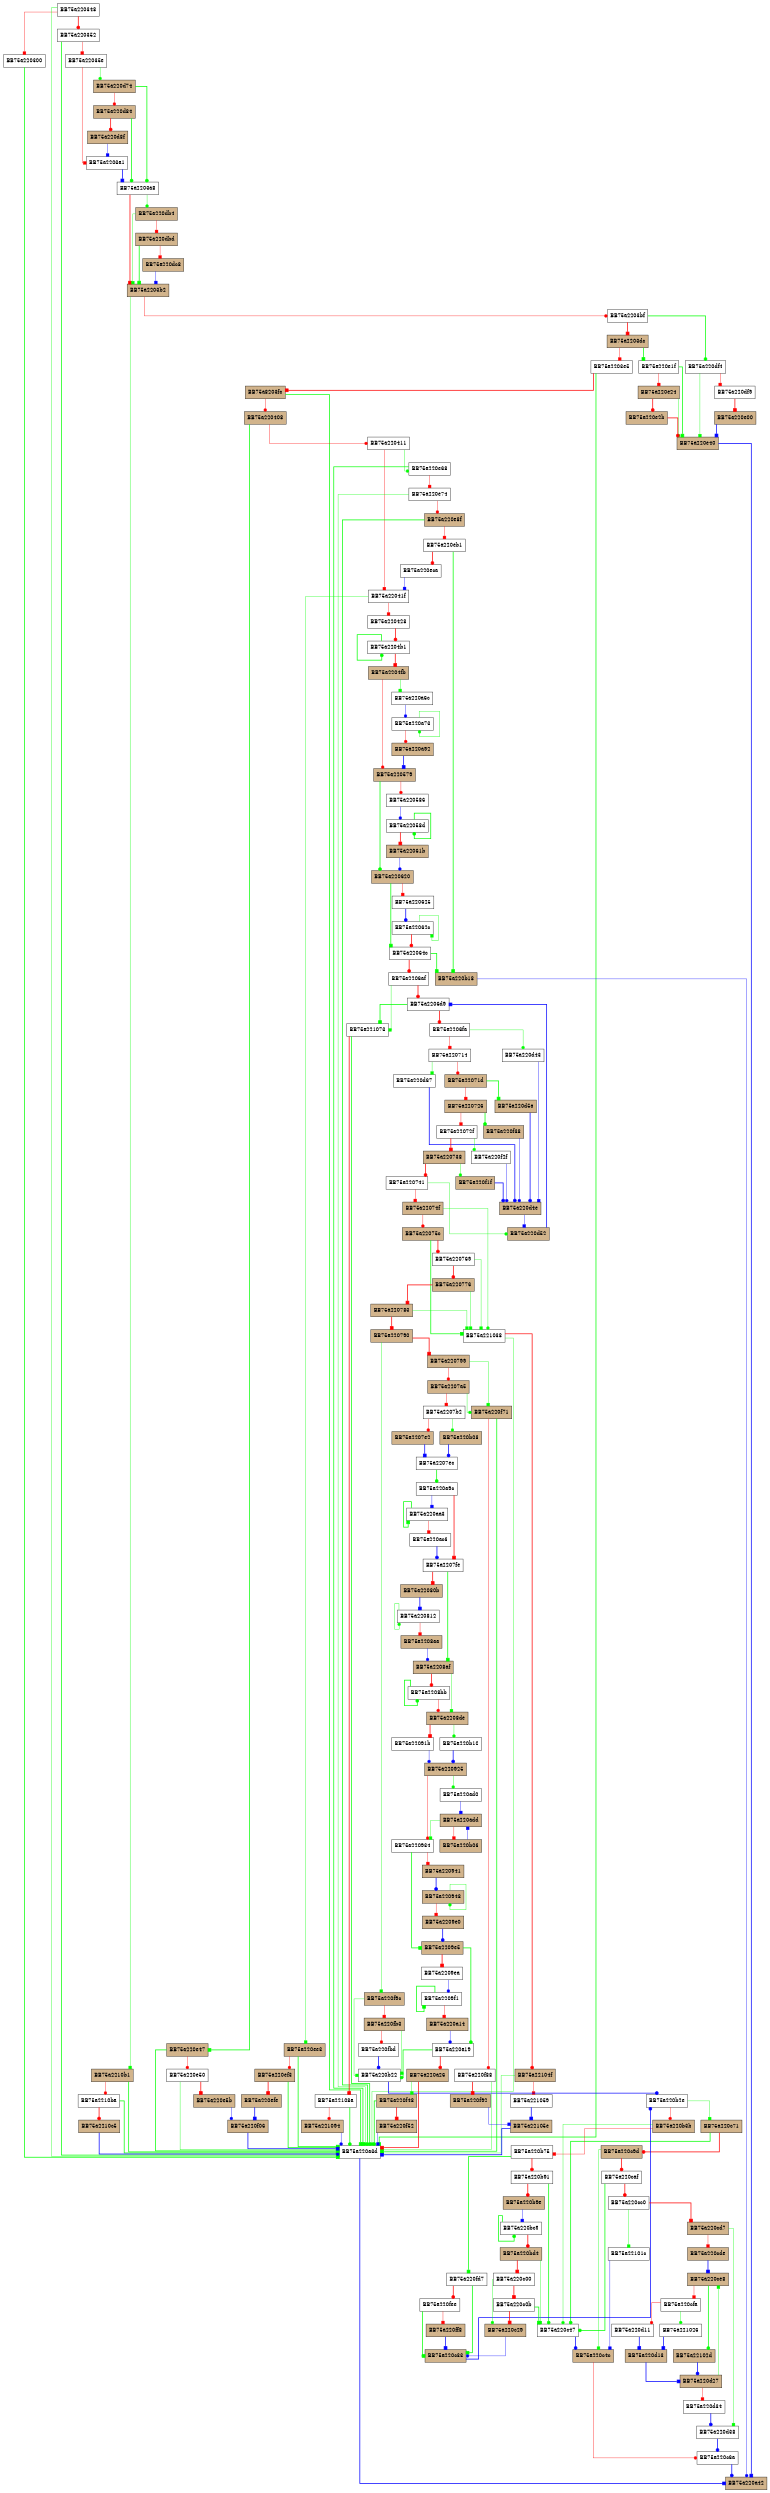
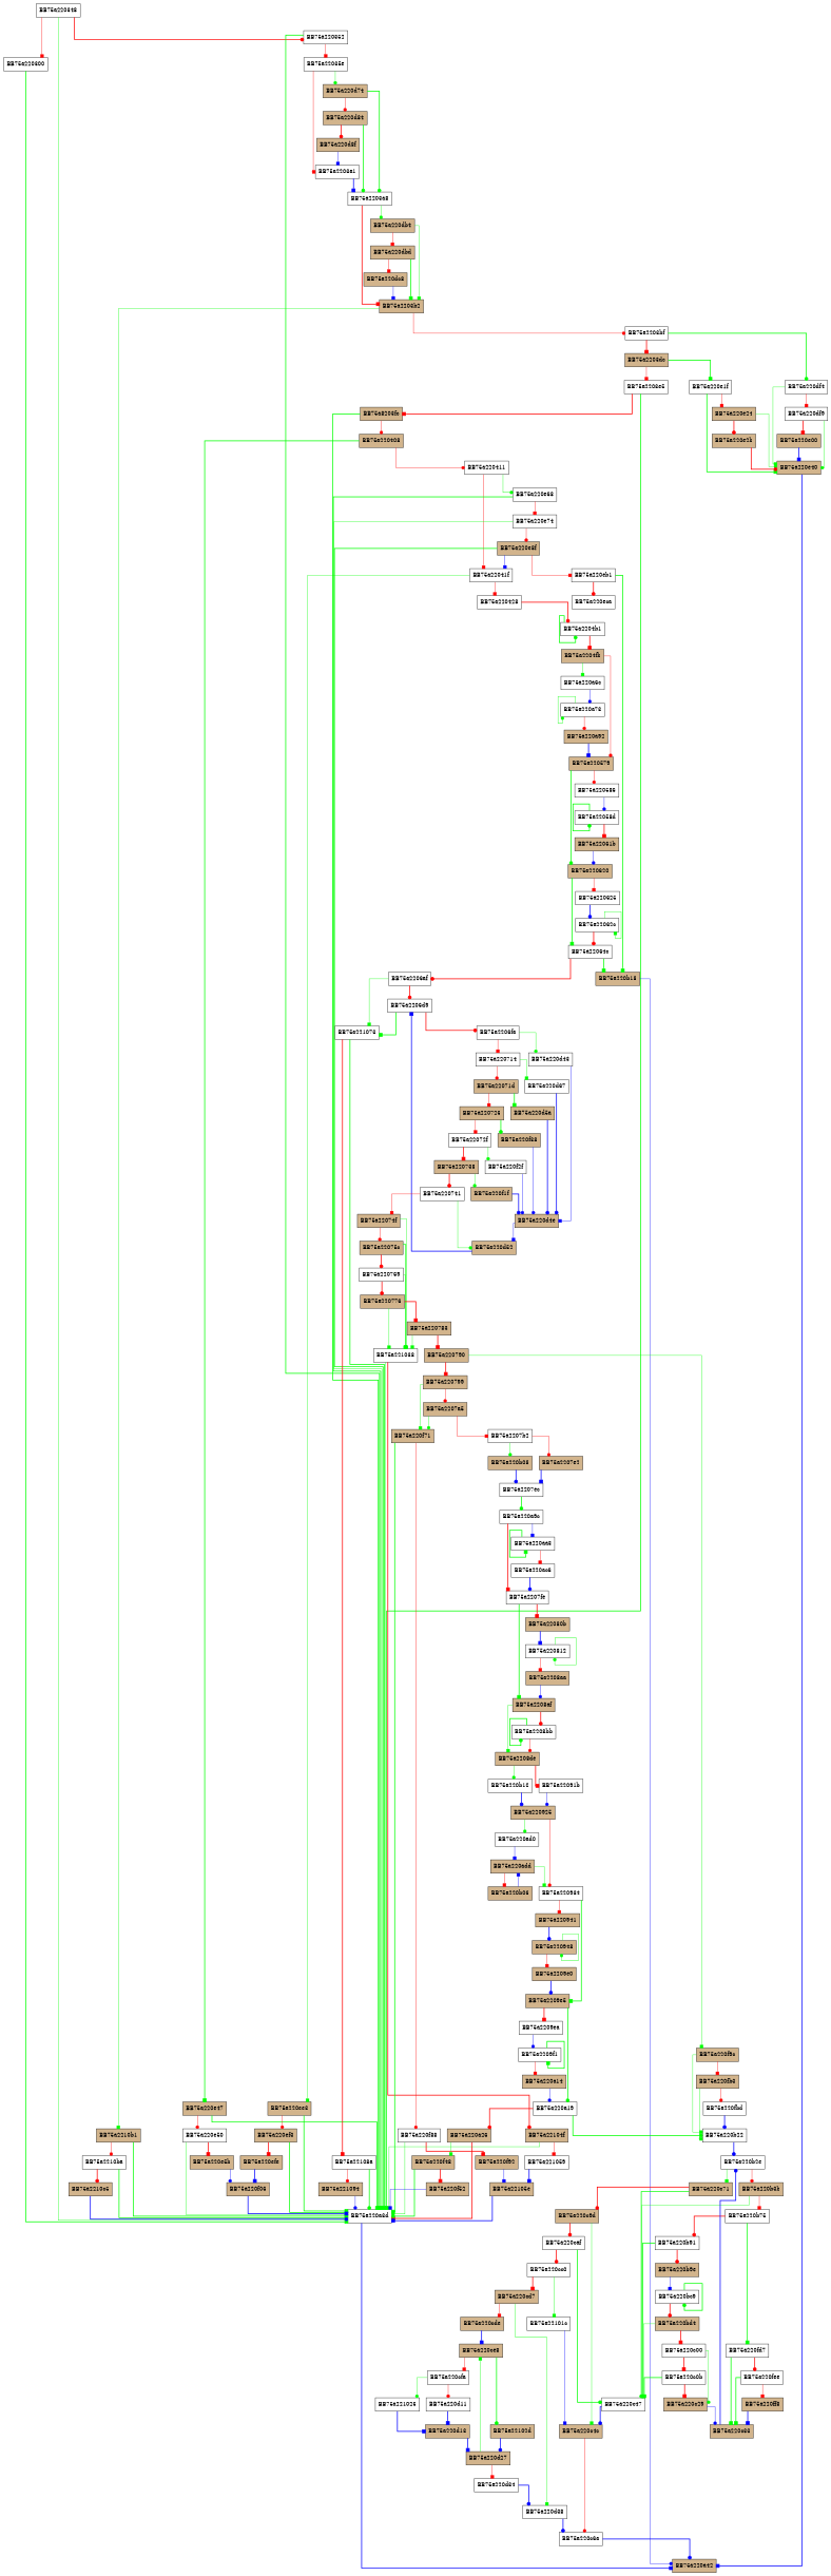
  digraph {
    splines=ortho
    node [fillcolor=tan shape=box style=filled]
    edge [arrowhead=box color=red style=bold]
    BB75a220300 [fillcolor=white]
    BB75a220a3d [fillcolor=white]
    BB75a220a42
    BB75a220348 [fillcolor=white]
    BB75a220352 [fillcolor=white]
    BB75a22035e [fillcolor=white]
    BB75a220d74
    BB75a2203a1 [fillcolor=white]
    BB75a2203a8 [fillcolor=white]
    BB75a220d84
    BB75a220db4
    BB75a2203b2
    BB75a220d8f
    BB75a220dbd
    BB75a2210b1
    BB75a2203bf [fillcolor=white]
    BB75a220dc8
    BB75a2210ba [fillcolor=white]
    BB75a220df4 [fillcolor=white]
    BB75a2203dc
    BB75a2210c5
    BB75a220e40
    BB75a220df9 [fillcolor=white]
    BB75a220e1f [fillcolor=white]
    BB75a2203e5 [fillcolor=white]
    BB75a220e00
    BB75a220e24
    n28 [label=BB75a8203fc]
    BB75a220e2b
    BB75a220408
    BB75a220e47
    BB75a220411 [fillcolor=white]
    BB75a220e50 [fillcolor=white]
    BB75a220e68 [fillcolor=white]
    BB75a22041f [fillcolor=white]
    BB75a220e5b
    BB75a220e74 [fillcolor=white]
    BB75a220ee3
    BB75a220428 [fillcolor=white]
    BB75a220e8f
    BB75a220ef3
    BB75a2204b1 [fillcolor=white]
    BB75a220efe
    BB75a2204fb
    BB75a220a6c [fillcolor=white]
    BB75a220579
    BB75a220a73 [fillcolor=white]
    BB75a220620
    BB75a220586 [fillcolor=white]
    BB75a220a92
    BB75a22064c [fillcolor=white]
    BB75a220625 [fillcolor=white]
    BB75a22058d [fillcolor=white]
    BB75a220b18
    BB75a2206af [fillcolor=white]
    BB75a22062c [fillcolor=white]
    BB75a22061b
    BB75a221073 [fillcolor=white]
    BB75a2206d9 [fillcolor=white]
    BB75a22108a [fillcolor=white]
    BB75a2206fa [fillcolor=white]
    BB75a221094
    BB75a220d43 [fillcolor=white]
    BB75a220714 [fillcolor=white]
    BB75a220d4e
    BB75a220d67 [fillcolor=white]
    BB75a22071d
    BB75a220d52
    BB75a220d5a
    BB75a220726
    BB75a220f38
    BB75a22072f [fillcolor=white]
    BB75a220f2f [fillcolor=white]
    BB75a220738
    BB75a220f1f
    BB75a220741 [fillcolor=white]
    BB75a22074f
    BB75a221038 [fillcolor=white]
    BB75a22075c
    BB75a22104f
    BB75a220769 [fillcolor=white]
    BB75a221059 [fillcolor=white]
    BB75a220776
    BB75a220783
    BB75a220790
    BB75a220f9c
    BB75a220799
    BB75a220b22 [fillcolor=white]
    BB75a220fb3
    BB75a220f71
    BB75a2207a5
    BB75a220b2e [fillcolor=white]
    BB75a220fbd [fillcolor=white]
    BB75a220f88 [fillcolor=white]
    BB75a2207b2 [fillcolor=white]
    BB75a220f92
    BB75a220b08
    BB75a2207e2
    BB75a2207ec [fillcolor=white]
    BB75a220a9c [fillcolor=white]
    BB75a2207fe [fillcolor=white]
    BB75a220aa3 [fillcolor=white]
    BB75a2208af
    BB75a22080b
    BB75a220ac6 [fillcolor=white]
    BB75a2208de
    BB75a2208bb [fillcolor=white]
    BB75a220812 [fillcolor=white]
    BB75a220b10 [fillcolor=white]
    BB75a22091b [fillcolor=white]
    BB75a2208aa
    BB75a220925
    BB75a220ad0 [fillcolor=white]
    BB75a220934 [fillcolor=white]
    BB75a220add
    BB75a2209e5
    BB75a220941
    BB75a220b06
    BB75a220a19 [fillcolor=white]
    BB75a2209ea [fillcolor=white]
    BB75a220948
    BB75a220a26
    BB75a2209f1 [fillcolor=white]
    BB75a2209e0
    BB75a220f48
    BB75a220a14
    BB75a220c71
    BB75a220b3b
    BB75a220f52
    BB75a220c47 [fillcolor=white]
    BB75a220c9d
    BB75a220b75 [fillcolor=white]
    BB75a220c4c
    BB75a220caf [fillcolor=white]
    BB75a220fd7 [fillcolor=white]
    BB75a220b91 [fillcolor=white]
    BB75a220c6a [fillcolor=white]
    BB75a220c33
    BB75a220fee [fillcolor=white]
    BB75a220b9e
    BB75a220ff8
    BB75a220bc9 [fillcolor=white]
    BB75a220bd4
    BB75a220c00 [fillcolor=white]
    BB75a220c29
    BB75a220c0b [fillcolor=white]
    BB75a220cc0 [fillcolor=white]
    BB75a22101c [fillcolor=white]
    BB75a220cd7
    BB75a220d38 [fillcolor=white]
    BB75a220cde
    BB75a220ce8
    BB75a22102d
    BB75a220cfa [fillcolor=white]
    BB75a220d27
    BB75a221026 [fillcolor=white]
    BB75a220d11 [fillcolor=white]
    BB75a220d34 [fillcolor=white]
    BB75a220d13
    BB75a220f06
    BB75a220eb1 [fillcolor=white]
    BB75a220eca [fillcolor=white]
    BB75a22105e
    BB75a220300 -> BB75a220a3d [color=green]
    BB75a220a3d -> BB75a220a42 [color=blue]
    BB75a220348 -> BB75a220300 [style=solid]
    BB75a220348 -> BB75a220a3d [arrowhead=dot color=green style=solid]
    BB75a220348 -> BB75a220352 [arrowhead=dot]
    BB75a220352 -> BB75a220a3d [color=green]
    BB75a220352 -> BB75a22035e [style=solid]
    BB75a22035e -> BB75a220d74 [arrowhead=dot color=green style=solid]
    BB75a22035e -> BB75a2203a1 [style=solid]
    BB75a220d74 -> BB75a2203a8 [arrowhead=dot color=green]
    BB75a220d74 -> BB75a220d84 [arrowhead=dot style=solid]
    BB75a2203a1 -> BB75a2203a8 [color=blue]
    BB75a2203a8 -> BB75a220db4 [arrowhead=dot color=green style=solid]
    BB75a2203a8 -> BB75a2203b2
    BB75a220d84 -> BB75a2203a8 [arrowhead=dot color=green]
    BB75a220d84 -> BB75a220d8f [arrowhead=dot]
    BB75a220db4 -> BB75a2203b2 [color=green style=solid]
    BB75a220db4 -> BB75a220dbd [style=solid]
    BB75a2203b2 -> BB75a2210b1 [color=green style=solid]
    BB75a2203b2 -> BB75a2203bf [arrowhead=dot style=solid]
    BB75a220d8f -> BB75a2203a1 [color=blue style=solid]
    BB75a220dbd -> BB75a2203b2 [color=green]
    BB75a220dbd -> BB75a220dc8 [style=solid]
    BB75a2210b1 -> BB75a220a3d [color=green]
    BB75a2210b1 -> BB75a2210ba [arrowhead=dot style=solid]
    BB75a2203bf -> BB75a220df4 [arrowhead=dot color=green]
    BB75a2203bf -> BB75a2203dc
    BB75a220dc8 -> BB75a2203b2 [color=blue style=solid]
    BB75a2210ba -> BB75a220a3d [arrowhead=dot color=green]
    BB75a2210ba -> BB75a2210c5 [arrowhead=dot]
    BB75a220df4 -> BB75a220e40 [color=green style=solid]
    BB75a220df4 -> BB75a220df9 [style=solid]
    BB75a2203dc -> BB75a220e1f [color=green]
    BB75a2203dc -> BB75a2203e5 [style=solid]
    BB75a2210c5 -> BB75a220a3d [arrowhead=dot color=blue]
    BB75a220e40 -> BB75a220a42 [color=blue]
+   BB75a220df9 -> BB75a220e40 [arrowhead=dot color=green style=solid]
    BB75a220df9 -> BB75a220e00
    BB75a220e1f -> BB75a220e40 [color=green]
    BB75a220e1f -> BB75a220e24 [style=solid]
    BB75a2203e5 -> BB75a220a3d [color=green]
    BB75a2203e5 -> n28
    BB75a220e00 -> BB75a220e40 [color=blue]
    BB75a220e24 -> BB75a220e40 [arrowhead=dot color=green style=solid]
    BB75a220e24 -> BB75a220e2b [arrowhead=dot]
    n28 -> BB75a220a3d [color=green]
    n28 -> BB75a220408 [arrowhead=dot style=solid]
    BB75a220e2b -> BB75a220e40 [arrowhead=dot]
    BB75a220408 -> BB75a220e47 [color=green]
    BB75a220408 -> BB75a220411 [arrowhead=dot style=solid]
    BB75a220e47 -> BB75a220a3d [color=green]
    BB75a220e47 -> BB75a220e50 [arrowhead=dot style=solid]
    BB75a220411 -> BB75a220e68 [arrowhead=dot color=green style=solid]
    BB75a220411 -> BB75a22041f [style=solid]
    BB75a220e50 -> BB75a220a3d [color=green style=solid]
    BB75a220e50 -> BB75a220e5b
    BB75a220e68 -> BB75a220a3d [color=green]
    BB75a220e68 -> BB75a220e74 [style=solid]
    BB75a22041f -> BB75a220ee3 [color=green style=solid]
    BB75a22041f -> BB75a220428 [style=solid]
    BB75a220e5b -> BB75a220f06 [arrowhead=dot color=blue style=solid]
    BB75a220e74 -> BB75a220a3d [color=green style=solid]
    BB75a220e74 -> BB75a220e8f [arrowhead=dot style=solid]
    BB75a220ee3 -> BB75a220a3d [color=green]
    BB75a220ee3 -> BB75a220ef3 [arrowhead=dot style=solid]
    BB75a220428 -> BB75a2204b1 [arrowhead=dot]
    BB75a220e8f -> BB75a220a3d [arrowhead=dot color=green]
    BB75a220e8f -> BB75a220eb1 [style=solid]
    BB75a220ef3 -> BB75a220a3d [arrowhead=dot color=green]
    BB75a220ef3 -> BB75a220efe
    BB75a2204b1 -> BB75a2204b1 [arrowhead=dot color=green]
    BB75a2204b1 -> BB75a2204fb
    BB75a220efe -> BB75a220f06 [color=blue]
    BB75a2204fb -> BB75a220a6c [color=green style=solid]
    BB75a2204fb -> BB75a220579 [arrowhead=dot style=solid]
    BB75a220a6c -> BB75a220a73 [arrowhead=dot color=blue style=solid]
    BB75a220579 -> BB75a220620 [arrowhead=dot color=green]
    BB75a220579 -> BB75a220586 [arrowhead=dot style=solid]
    BB75a220a73 -> BB75a220a73 [arrowhead=dot color=green style=solid]
    BB75a220a73 -> BB75a220a92 [arrowhead=dot style=solid]
    BB75a220620 -> BB75a22064c [color=green]
    BB75a220620 -> BB75a220625 [style=solid]
    BB75a220586 -> BB75a22058d [arrowhead=dot color=blue style=solid]
    BB75a220a92 -> BB75a220579 [color=blue]
    BB75a22064c -> BB75a220b18 [color=green]
    BB75a22064c -> BB75a2206af [arrowhead=dot]
    BB75a220625 -> BB75a22062c [arrowhead=dot color=blue]
    BB75a22058d -> BB75a22058d [arrowhead=dot color=green]
    BB75a22058d -> BB75a22061b
    BB75a220b18 -> BB75a220a42 [arrowhead=dot color=blue style=solid]
    BB75a2206af -> BB75a221073 [color=green style=solid]
    BB75a2206af -> BB75a2206d9 [arrowhead=dot]
    BB75a22062c -> BB75a22064c [arrowhead=dot]
    BB75a22062c -> BB75a22062c [color=green style=solid]
    BB75a22061b -> BB75a220620 [arrowhead=dot color=blue style=solid]
    BB75a221073 -> BB75a220a3d [arrowhead=dot color=green]
    BB75a221073 -> BB75a22108a
    BB75a2206d9 -> BB75a221073 [color=green]
    BB75a2206d9 -> BB75a2206fa [arrowhead=dot]
    BB75a22108a -> BB75a220a3d [arrowhead=dot color=green]
    BB75a22108a -> BB75a221094 [arrowhead=dot style=solid]
    BB75a2206fa -> BB75a220d43 [arrowhead=dot color=green style=solid]
    BB75a2206fa -> BB75a220714 [style=solid]
    BB75a221094 -> BB75a220a3d [arrowhead=dot color=blue style=solid]
    BB75a220d43 -> BB75a220d4e [color=blue style=solid]
    BB75a220714 -> BB75a220d67 [color=green style=solid]
    BB75a220714 -> BB75a22071d [arrowhead=dot style=solid]
    BB75a220d4e -> BB75a220d52 [color=blue style=solid]
    BB75a220d67 -> BB75a220d4e [arrowhead=dot color=blue]
    BB75a22071d -> BB75a220d5a [color=green]
    BB75a22071d -> BB75a220726 [style=solid]
    BB75a220d52 -> BB75a2206d9 [color=blue]
    BB75a220d5a -> BB75a220d4e [arrowhead=dot color=blue]
    BB75a220726 -> BB75a220f38 [arrowhead=dot color=green]
    BB75a220726 -> BB75a22072f [style=solid]
    BB75a220f38 -> BB75a220d4e [arrowhead=dot color=blue style=solid]
    BB75a22072f -> BB75a220f2f [arrowhead=dot color=green style=solid]
    BB75a22072f -> BB75a220738
    BB75a220f2f -> BB75a220d4e [arrowhead=dot color=blue style=solid]
    BB75a220738 -> BB75a220f1f [arrowhead=dot color=green style=solid]
    BB75a220738 -> BB75a220741 [arrowhead=dot]
    BB75a220f1f -> BB75a220d4e [arrowhead=dot color=blue]
    BB75a220741 -> BB75a220d52 [arrowhead=dot color=green style=solid]
    BB75a220741 -> BB75a22074f [style=solid]
    BB75a22074f -> BB75a221038 [arrowhead=dot color=green style=solid]
    BB75a22074f -> BB75a22075c [arrowhead=dot style=solid]
    BB75a221038 -> BB75a220a3d [color=green style=solid]
    BB75a221038 -> BB75a22104f [arrowhead=dot]
    BB75a22075c -> BB75a221038 [color=green]
    BB75a22075c -> BB75a220769 [arrowhead=dot]
    BB75a22104f -> BB75a220a3d [arrowhead=dot color=green style=solid]
    BB75a22104f -> BB75a221059 [style=solid]
    BB75a220769 -> BB75a221038 [color=green style=solid]
    BB75a220769 -> BB75a220776 [arrowhead=dot]
    BB75a221059 -> BB75a22105e [color=blue]
    BB75a220776 -> BB75a221038 [color=green style=solid]
    BB75a220776 -> BB75a220783
    BB75a220783 -> BB75a221038 [color=green style=solid]
    BB75a220783 -> BB75a220790
    BB75a220790 -> BB75a220f9c [color=green style=solid]
    BB75a220790 -> BB75a220799
    BB75a220f9c -> BB75a220b22 [color=green style=solid]
    BB75a220f9c -> BB75a220fb3 [style=solid]
    BB75a220799 -> BB75a220f71 [color=green style=solid]
    BB75a220799 -> BB75a2207a5 [arrowhead=dot style=solid]
    BB75a220b22 -> BB75a220b2e [arrowhead=dot color=blue]
    BB75a220fb3 -> BB75a220b22 [color=green style=solid]
    BB75a220fb3 -> BB75a220fbd [arrowhead=dot style=solid]
    BB75a220f71 -> BB75a220a3d [color=green]
    BB75a220f71 -> BB75a220f88 [arrowhead=dot style=solid]
    BB75a2207a5 -> BB75a220f71 [arrowhead=dot color=green style=solid]
    BB75a2207a5 -> BB75a2207b2 [style=solid]
    BB75a220b2e -> BB75a220c71 [color=green style=solid]
    BB75a220b2e -> BB75a220b3b [arrowhead=dot style=solid]
    BB75a220fbd -> BB75a220b22 [arrowhead=dot color=blue]
    BB75a220f88 -> BB75a220a3d [arrowhead=dot color=green style=solid]
    BB75a220f88 -> BB75a220f92
    BB75a2207b2 -> BB75a220b08 [arrowhead=dot color=green style=solid]
    BB75a2207b2 -> BB75a2207e2 [arrowhead=dot style=solid]
    BB75a220f92 -> BB75a22105e [color=blue style=solid]
    BB75a220b08 -> BB75a2207ec [arrowhead=dot color=blue]
    BB75a2207e2 -> BB75a2207ec [color=blue]
    BB75a2207ec -> BB75a220a9c [arrowhead=dot color=green]
    BB75a220a9c -> BB75a2207fe
    BB75a220a9c -> BB75a220aa3 [color=blue style=solid]
    BB75a2207fe -> BB75a2208af [color=green]
    BB75a2207fe -> BB75a22080b
    BB75a220aa3 -> BB75a220aa3 [color=green]
    BB75a220aa3 -> BB75a220ac6 [style=solid]
    BB75a2208af -> BB75a2208de [color=green style=solid]
    BB75a2208af -> BB75a2208bb [arrowhead=dot]
    BB75a22080b -> BB75a220812 [color=blue]
    BB75a220ac6 -> BB75a2207fe [arrowhead=dot color=blue]
    BB75a2208de -> BB75a220b10 [arrowhead=dot color=green style=solid]
    BB75a2208de -> BB75a22091b
    BB75a2208bb -> BB75a2208de [arrowhead=dot style=solid]
    BB75a2208bb -> BB75a2208bb [arrowhead=dot color=green]
    BB75a220812 -> BB75a220812 [arrowhead=dot color=green style=solid]
    BB75a220812 -> BB75a2208aa [style=solid]
    BB75a220b10 -> BB75a220925 [arrowhead=dot color=blue]
    BB75a22091b -> BB75a220925 [arrowhead=dot color=blue style=solid]
    BB75a2208aa -> BB75a2208af [arrowhead=dot color=blue style=solid]
    BB75a220925 -> BB75a220ad0 [arrowhead=dot color=green style=solid]
    BB75a220925 -> BB75a220934 [arrowhead=dot style=solid]
    BB75a220ad0 -> BB75a220add [color=blue style=solid]
    BB75a220934 -> BB75a2209e5 [color=green]
    BB75a220934 -> BB75a220941 [style=solid]
    BB75a220add -> BB75a220934 [color=green style=solid]
    BB75a220add -> BB75a220b06 [style=solid]
    BB75a2209e5 -> BB75a220a19 [arrowhead=dot color=green]
    BB75a2209e5 -> BB75a2209ea
    BB75a220941 -> BB75a220948 [arrowhead=dot color=blue]
    BB75a220b06 -> BB75a220add [color=blue style=solid]
    BB75a220a19 -> BB75a220b22 [arrowhead=dot color=green]
    BB75a220a19 -> BB75a220a26 [arrowhead=dot]
    BB75a2209ea -> BB75a2209f1 [arrowhead=dot color=blue style=solid]
    BB75a220948 -> BB75a220948 [arrowhead=dot color=green style=solid]
    BB75a220948 -> BB75a2209e0 [style=solid]
    BB75a220a26 -> BB75a220a3d
    BB75a220a26 -> BB75a220f48 [color=green style=solid]
    BB75a2209f1 -> BB75a2209f1 [color=green]
    BB75a2209f1 -> BB75a220a14 [style=solid]
    BB75a2209e0 -> BB75a2209e5 [arrowhead=dot color=blue]
    BB75a220f48 -> BB75a220a3d [arrowhead=dot color=green]
    BB75a220f48 -> BB75a220f52
    BB75a220a14 -> BB75a220a19 [arrowhead=dot color=blue style=solid]
    BB75a220c71 -> BB75a220c47 [arrowhead=dot color=green]
    BB75a220c71 -> BB75a220c9d [arrowhead=dot]
    BB75a220b3b -> BB75a220c47 [arrowhead=dot color=green style=solid]
    BB75a220b3b -> BB75a220b75 [style=solid]
    BB75a220f52 -> BB75a220a3d [color=blue style=solid]
    BB75a220c47 -> BB75a220c4c [arrowhead=dot color=blue]
    BB75a220c9d -> BB75a220c4c [color=green style=solid]
    BB75a220c9d -> BB75a220caf [arrowhead=dot]
    BB75a220b75 -> BB75a220fd7 [color=green]
    BB75a220b75 -> BB75a220b91 [arrowhead=dot]
    BB75a220c4c -> BB75a220c6a [arrowhead=dot style=solid]
    BB75a220caf -> BB75a220c47 [arrowhead=dot color=green]
    BB75a220caf -> BB75a220cc0 [arrowhead=dot]
    BB75a220fd7 -> BB75a220c33 [color=green]
    BB75a220fd7 -> BB75a220fee [arrowhead=dot]
    BB75a220b91 -> BB75a220c47 [arrowhead=dot color=green]
    BB75a220b91 -> BB75a220b9e [arrowhead=dot]
    BB75a220c6a -> BB75a220a42 [arrowhead=dot color=blue]
    BB75a220c33 -> BB75a220b2e [arrowhead=dot color=blue]
    BB75a220fee -> BB75a220c33 [color=green]
    BB75a220fee -> BB75a220ff8 [style=solid]
    BB75a220b9e -> BB75a220bc9 [color=blue style=solid]
    BB75a220ff8 -> BB75a220c33 [color=blue]
    BB75a220bc9 -> BB75a220bc9 [arrowhead=dot color=green]
    BB75a220bc9 -> BB75a220bd4 [arrowhead=dot]
    BB75a220bd4 -> BB75a220c47 [color=green style=solid]
    BB75a220bd4 -> BB75a220c00
    BB75a220c00 -> BB75a220c29 [arrowhead=dot color=green style=solid]
    BB75a220c00 -> BB75a220c0b
    BB75a220c29 -> BB75a220c33 [arrowhead=dot color=blue style=solid]
    BB75a220c0b -> BB75a220c47 [color=green]
    BB75a220c0b -> BB75a220c29
    BB75a220cc0 -> BB75a22101c [color=green style=solid]
    BB75a220cc0 -> BB75a220cd7
    BB75a22101c -> BB75a220c4c [color=blue style=solid]
    BB75a220cd7 -> BB75a220d38 [color=green style=solid]
    BB75a220cd7 -> BB75a220cde [style=solid]
    BB75a220d38 -> BB75a220c6a [arrowhead=dot color=blue]
    BB75a220cde -> BB75a220ce8 [color=blue]
    BB75a220ce8 -> BB75a22102d [arrowhead=dot color=green]
    BB75a220ce8 -> BB75a220cfa [style=solid]
    BB75a22102d -> BB75a220d27 [arrowhead=dot color=blue]
    BB75a220cfa -> BB75a221026 [arrowhead=dot color=green style=solid]
    BB75a220cfa -> BB75a220d11 [arrowhead=dot style=solid]
    BB75a220d27 -> BB75a220ce8 [color=green style=solid]
    BB75a220d27 -> BB75a220d34 [style=solid]
    BB75a221026 -> BB75a220d13 [color=blue]
    BB75a220d11 -> BB75a220d13 [color=blue]
    BB75a220d34 -> BB75a220d38 [arrowhead=dot color=blue]
    BB75a220d13 -> BB75a220d27 [color=blue]
    BB75a220f06 -> BB75a220a3d [color=blue]
    BB75a220eb1 -> BB75a220b18 [color=green]
    BB75a220eb1 -> BB75a220eca [arrowhead=dot]
-   BB75a220eca -> BB75a22041f [color=blue style=solid]
+   BB75a220e8f -> BB75a22041f [color=blue style=solid]
    BB75a22105e -> BB75a220a3d [color=blue]
  }
